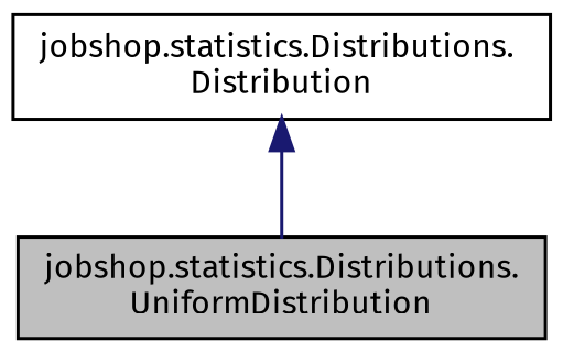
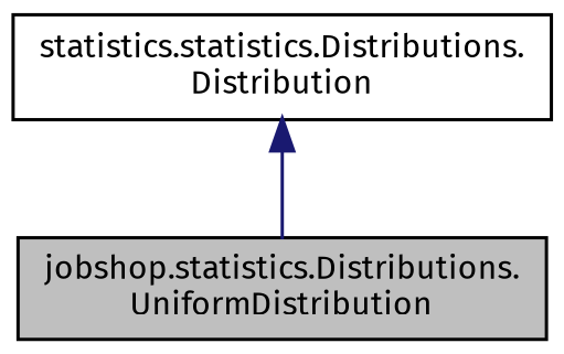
  digraph {
    fontname="Fira Sans"
    node [color=black fontname="Fira Sans" fontsize=10 shape=record style=filled]
    n1 [fillcolor=grey75 fontcolor=black height=0.2 label="jobshop.statistics.Distributions.\lUniformDistribution" width=0.4]
-   n2 [fillcolor=white height=0.2 label="jobshop.statistics.Distributions.\lDistribution" width=0.4]
+   n2 [fillcolor=white height=0.2 label="statistics.statistics.Distributions.\lDistribution" width=0.4]
    n2 -> n1 [color=midnightblue dir=back fontname="Fira Sans" fontsize=10 labelfontname=Helvetica labelfontsize=10 style=solid]
  }
